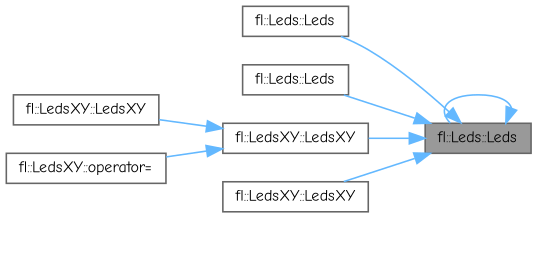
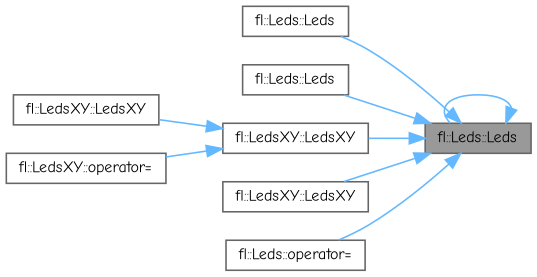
  digraph {
    rankdir=RL
    fontname="Comic Neue"
    node [color=grey40 fillcolor=white fontname="Comic Neue" fontsize=10 shape=box style=filled]
    edge [color=steelblue1 dir=back fontname="Comic Neue" fontsize=10 labelfontname=Helvetica labelfontsize=10 style=solid]
    n1 [color=gray40 fillcolor=grey60 fontcolor=black height=0.2 label="fl::Leds::Leds" width=0.4]
    n2 [height=0.2 label="fl::Leds::Leds" width=0.4]
    n3 [height=0.2 label="fl::Leds::Leds" width=0.4]
    n4 [height=0.2 label="fl::LedsXY::LedsXY" width=0.4]
    n5 [height=0.2 label="fl::LedsXY::LedsXY" width=0.4]
+   n6 [height=0.2 label="fl::Leds::operator=" width=0.4]
    n7 [height=0.2 label="fl::LedsXY::LedsXY" width=0.4]
    n8 [height=0.2 label="fl::LedsXY::operator=" width=0.4]
    n1 -> n1
    n1 -> n2
    n1 -> n3
    n1 -> n4
    n1 -> n5
+   n1 -> n6
    n4 -> n7
    n4 -> n8
  }
